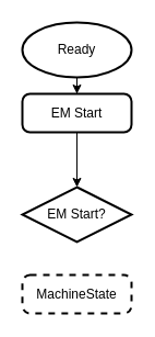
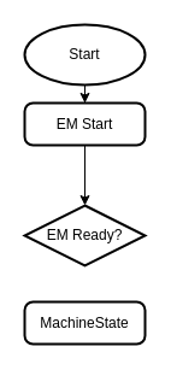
  <mxCell id="0" />
  <mxCell id="1" parent="0" />
  <mxCell id="2" style="edgeStyle=orthogonalEdgeStyle;rounded=0;orthogonalLoop=1;jettySize=auto;html=1;entryX=0.5;entryY=0;entryDx=0;entryDy=0;" parent="1" source="3" target="5" edge="1"><mxGeometry relative="1" as="geometry" /></mxCell>
- <mxCell id="3" value="Ready" style="strokeWidth=2;html=1;shape=mxgraph.flowchart.start_1;whiteSpace=wrap;" parent="1" vertex="1"><mxGeometry x="20" y="20" width="100" height="50" as="geometry" /></mxCell>
+ <mxCell id="3" value="Start" style="strokeWidth=2;html=1;shape=mxgraph.flowchart.start_1;whiteSpace=wrap;" parent="1" vertex="1"><mxGeometry x="20" y="20" width="100" height="50" as="geometry" /></mxCell>
  <mxCell id="4" style="edgeStyle=orthogonalEdgeStyle;rounded=0;orthogonalLoop=1;jettySize=auto;html=1;entryX=0.5;entryY=0;entryDx=0;entryDy=0;entryPerimeter=0;" parent="1" source="5" target="6" edge="1"><mxGeometry relative="1" as="geometry" /></mxCell>
  <mxCell id="5" value="EM Start" style="rounded=1;whiteSpace=wrap;html=1;absoluteArcSize=1;arcSize=14;strokeWidth=2;" parent="1" vertex="1"><mxGeometry x="20" y="85" width="100" height="35" as="geometry" /></mxCell>
- <mxCell id="6" value="EM Start?" style="strokeWidth=2;html=1;shape=mxgraph.flowchart.decision;whiteSpace=wrap;" parent="1" vertex="1"><mxGeometry x="20" y="170" width="100" height="50" as="geometry" /></mxCell>
- <mxCell id="7" value="MachineState" style="rounded=1;whiteSpace=wrap;html=1;absoluteArcSize=1;arcSize=14;strokeWidth=2;dashed=1;" parent="1" vertex="1"><mxGeometry x="20" y="250" width="100" height="35" as="geometry" /></mxCell>
+ <mxCell id="6" value="EM Ready?" style="strokeWidth=2;html=1;shape=mxgraph.flowchart.decision;whiteSpace=wrap;" parent="1" vertex="1"><mxGeometry x="20" y="170" width="100" height="50" as="geometry" /></mxCell>
+ <mxCell id="7" value="MachineState" style="rounded=1;whiteSpace=wrap;html=1;absoluteArcSize=1;arcSize=14;strokeWidth=2;" parent="1" vertex="1"><mxGeometry x="20" y="250" width="100" height="35" as="geometry" /></mxCell>
